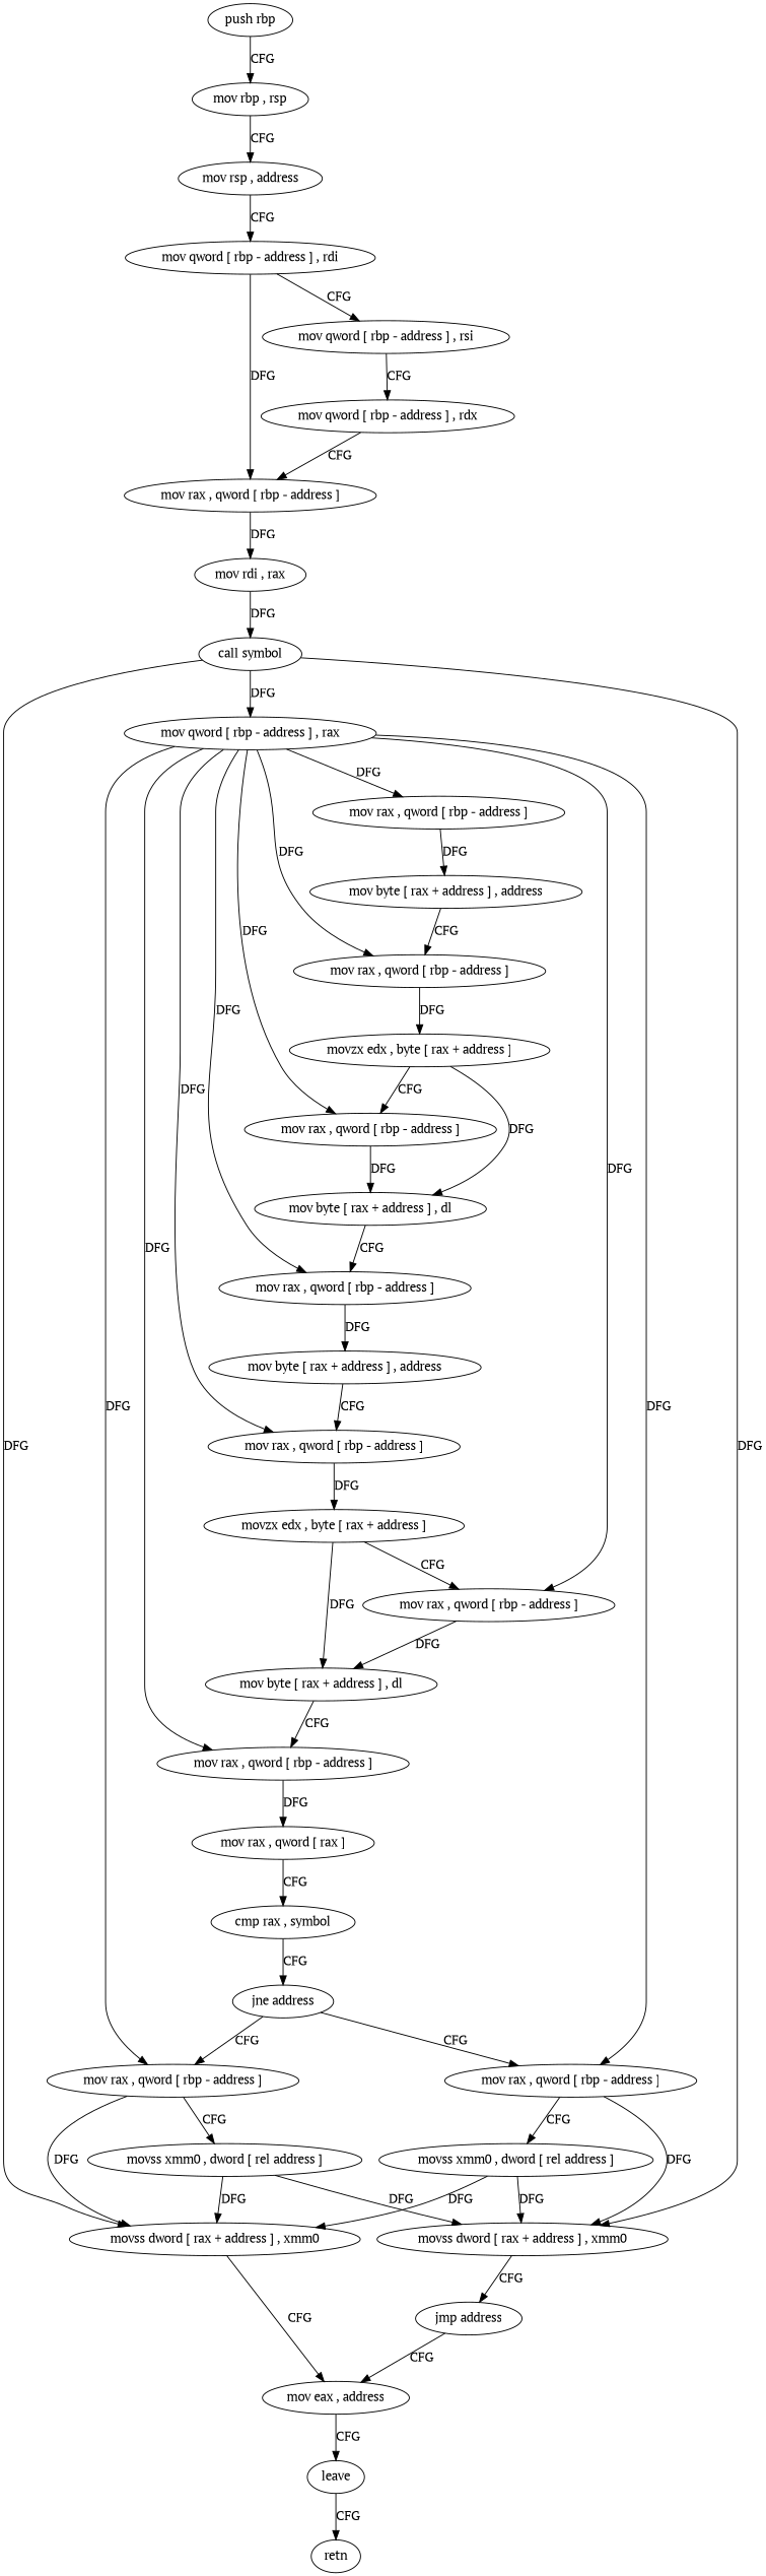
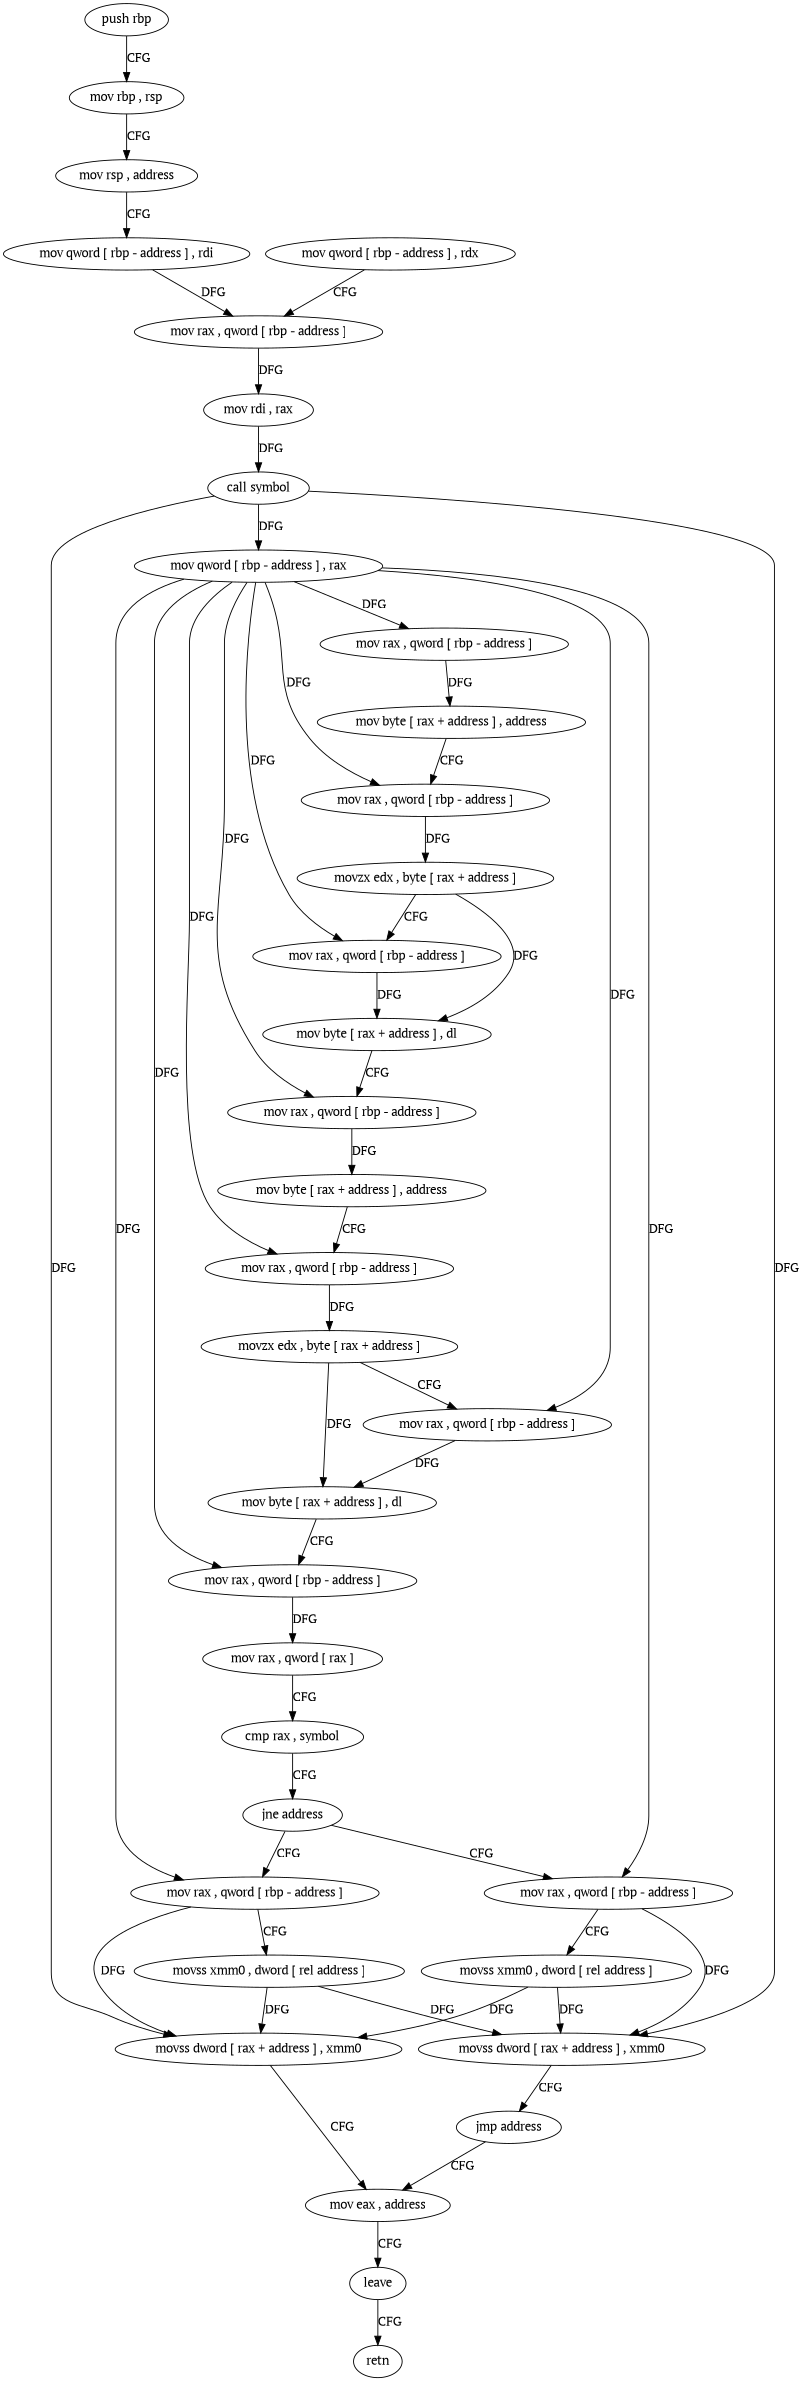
  digraph {
    fontname="PT Serif"
    node [fontname="PT Serif"]
    edge [fontname="PT Serif"]
    n1 [label="push rbp"]
    n2 [label="mov rbp , rsp"]
    n3 [label="mov rsp , address"]
    n4 [label="mov qword [ rbp - address ] , rdi"]
-   n5 [label="mov qword [ rbp - address ] , rsi"]
    n6 [label="mov rax , qword [ rbp - address ]"]
    n7 [label="mov qword [ rbp - address ] , rdx"]
    n8 [label="mov rdi , rax"]
    n9 [label="call symbol"]
    n10 [label="mov qword [ rbp - address ] , rax"]
    n11 [label="movss dword [ rax + address ] , xmm0"]
    n12 [label="movss dword [ rax + address ] , xmm0"]
    n13 [label="mov rax , qword [ rbp - address ]"]
    n14 [label="mov rax , qword [ rbp - address ]"]
    n15 [label="mov rax , qword [ rbp - address ]"]
    n16 [label="mov rax , qword [ rbp - address ]"]
    n17 [label="mov rax , qword [ rbp - address ]"]
    n18 [label="mov rax , qword [ rbp - address ]"]
    n19 [label="mov rax , qword [ rbp - address ]"]
    n20 [label="mov rax , qword [ rbp - address ]"]
    n21 [label="mov rax , qword [ rbp - address ]"]
    n22 [label="mov eax , address"]
    n23 [label="jmp address"]
    n24 [label="mov byte [ rax + address ] , address"]
    n25 [label="movzx edx , byte [ rax + address ]"]
    n26 [label="mov byte [ rax + address ] , dl"]
    n27 [label="mov byte [ rax + address ] , address"]
    n28 [label="movzx edx , byte [ rax + address ]"]
    n29 [label="mov byte [ rax + address ] , dl"]
    n30 [label="mov rax , qword [ rax ]"]
    n31 [label="movss xmm0 , dword [ rel address ]"]
    n32 [label="movss xmm0 , dword [ rel address ]"]
    n33 [label="cmp rax , symbol"]
    n34 [label="jne address"]
    n35 [label=leave]
    n36 [label=retn]
    n1 -> n2 [label=CFG]
    n2 -> n3 [label=CFG]
    n3 -> n4 [label=CFG]
-   n4 -> n5 [label=CFG]
    n4 -> n6 [label=DFG]
-   n5 -> n7 [label=CFG]
    n6 -> n8 [label=DFG]
    n7 -> n6 [label=CFG]
    n8 -> n9 [label=DFG]
    n9 -> n10 [label=DFG]
    n9 -> n11 [label=DFG]
    n9 -> n12 [label=DFG]
    n10 -> n13 [label=DFG]
    n10 -> n14 [label=DFG]
    n10 -> n15 [label=DFG]
    n10 -> n16 [label=DFG]
    n10 -> n17 [label=DFG]
    n10 -> n18 [label=DFG]
    n10 -> n19 [label=DFG]
    n10 -> n20 [label=DFG]
    n10 -> n21 [label=DFG]
    n11 -> n22 [label=CFG]
    n12 -> n23 [label=CFG]
    n13 -> n24 [label=DFG]
    n14 -> n25 [label=DFG]
    n15 -> n26 [label=DFG]
    n16 -> n27 [label=DFG]
    n17 -> n28 [label=DFG]
    n18 -> n29 [label=DFG]
    n19 -> n30 [label=DFG]
    n20 -> n11 [label=DFG]
    n20 -> n31 [label=CFG]
    n21 -> n12 [label=DFG]
    n21 -> n32 [label=CFG]
    n22 -> n35 [label=CFG]
    n23 -> n22 [label=CFG]
    n24 -> n14 [label=CFG]
    n25 -> n15 [label=CFG]
    n25 -> n26 [label=DFG]
    n26 -> n16 [label=CFG]
    n27 -> n17 [label=CFG]
    n28 -> n18 [label=CFG]
    n28 -> n29 [label=DFG]
    n29 -> n19 [label=CFG]
    n30 -> n33 [label=CFG]
    n31 -> n11 [label=DFG]
    n31 -> n12 [label=DFG]
    n32 -> n11 [label=DFG]
    n32 -> n12 [label=DFG]
    n33 -> n34 [label=CFG]
    n34 -> n20 [label=CFG]
    n34 -> n21 [label=CFG]
    n35 -> n36 [label=CFG]
  }
